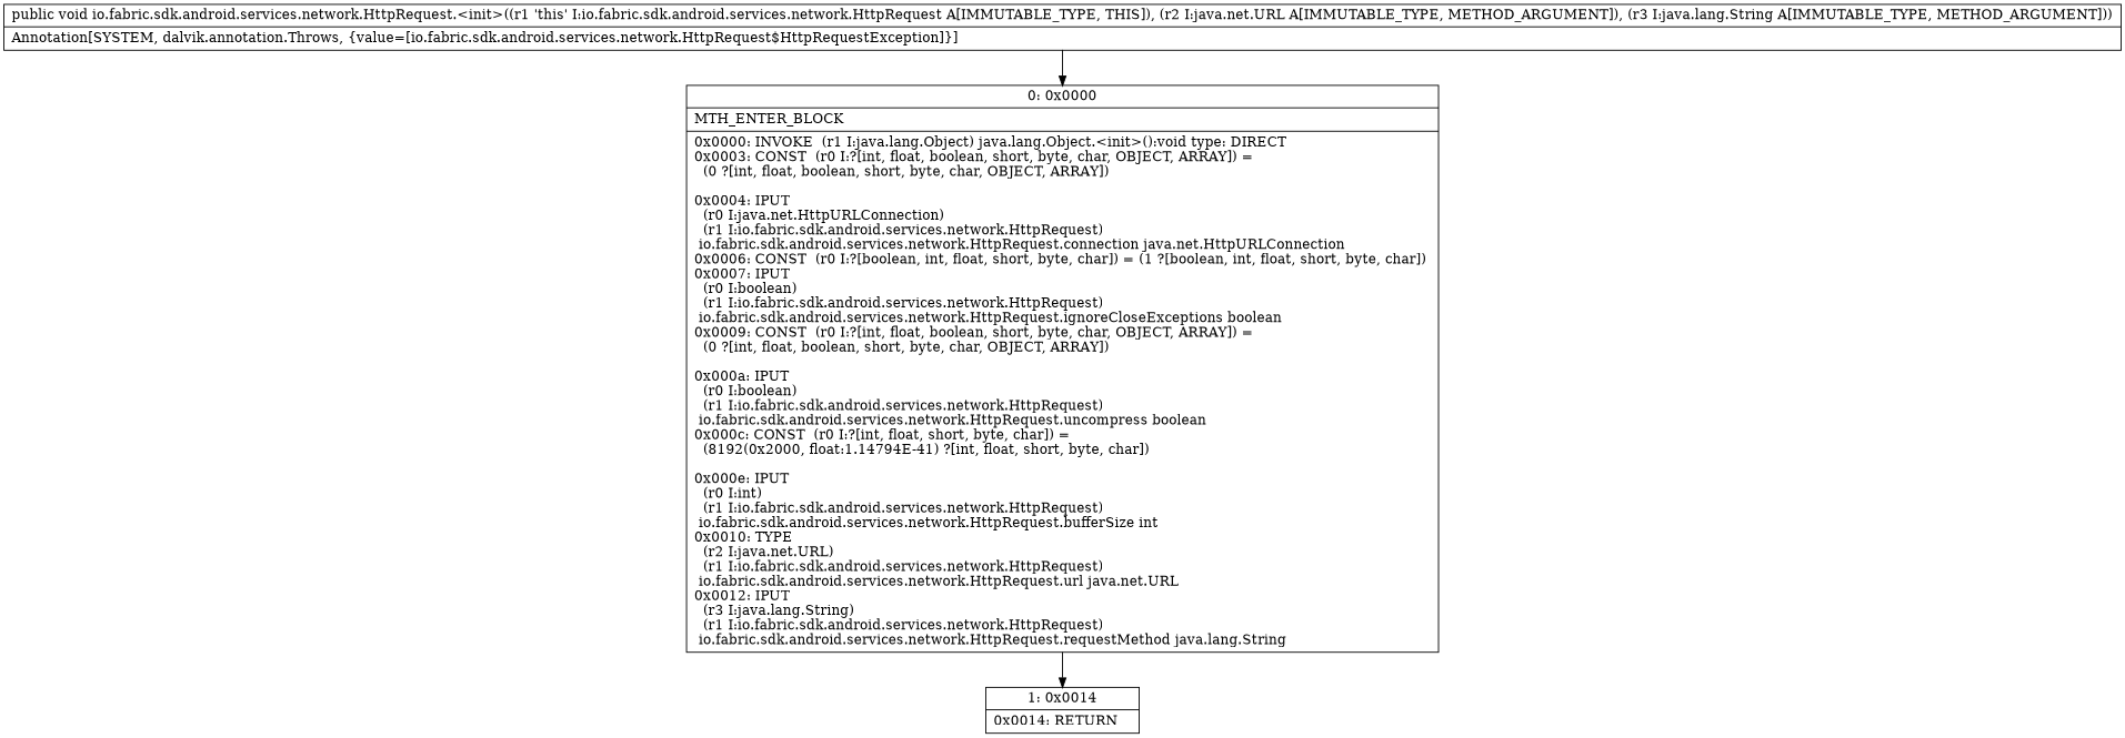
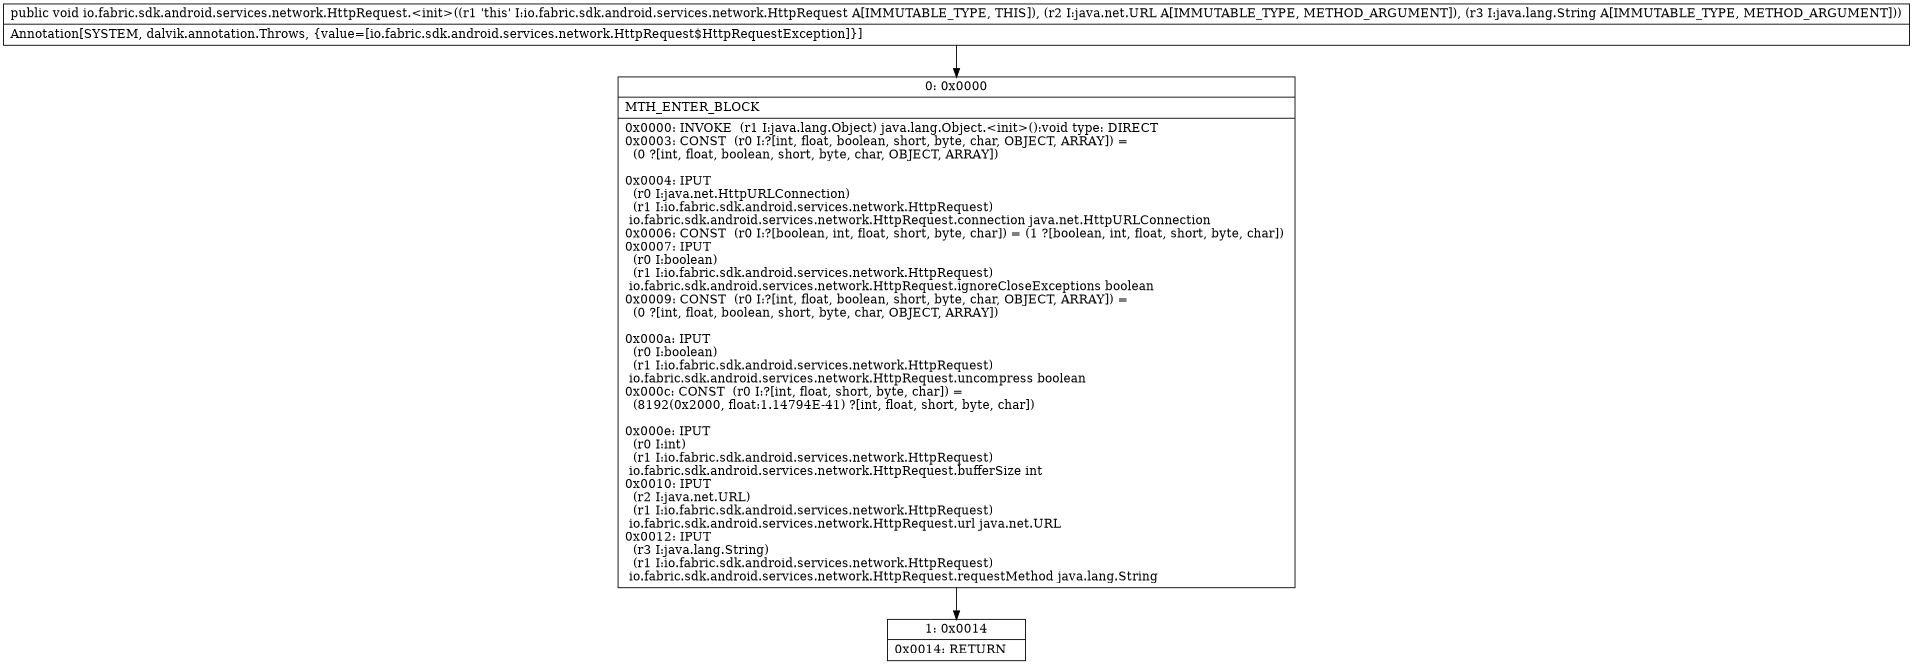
  digraph {
    node [shape=record]
-   n1 [label="{0\:\ 0x0000|MTH_ENTER_BLOCK\l|0x0000: INVOKE  (r1 I:java.lang.Object) java.lang.Object.\<init\>():void type: DIRECT \l0x0003: CONST  (r0 I:?[int, float, boolean, short, byte, char, OBJECT, ARRAY]) = \l  (0 ?[int, float, boolean, short, byte, char, OBJECT, ARRAY])\l \l0x0004: IPUT  \l  (r0 I:java.net.HttpURLConnection)\l  (r1 I:io.fabric.sdk.android.services.network.HttpRequest)\l io.fabric.sdk.android.services.network.HttpRequest.connection java.net.HttpURLConnection \l0x0006: CONST  (r0 I:?[boolean, int, float, short, byte, char]) = (1 ?[boolean, int, float, short, byte, char]) \l0x0007: IPUT  \l  (r0 I:boolean)\l  (r1 I:io.fabric.sdk.android.services.network.HttpRequest)\l io.fabric.sdk.android.services.network.HttpRequest.ignoreCloseExceptions boolean \l0x0009: CONST  (r0 I:?[int, float, boolean, short, byte, char, OBJECT, ARRAY]) = \l  (0 ?[int, float, boolean, short, byte, char, OBJECT, ARRAY])\l \l0x000a: IPUT  \l  (r0 I:boolean)\l  (r1 I:io.fabric.sdk.android.services.network.HttpRequest)\l io.fabric.sdk.android.services.network.HttpRequest.uncompress boolean \l0x000c: CONST  (r0 I:?[int, float, short, byte, char]) = \l  (8192(0x2000, float:1.14794E\-41) ?[int, float, short, byte, char])\l \l0x000e: IPUT  \l  (r0 I:int)\l  (r1 I:io.fabric.sdk.android.services.network.HttpRequest)\l io.fabric.sdk.android.services.network.HttpRequest.bufferSize int \l0x0010: TYPE  \l  (r2 I:java.net.URL)\l  (r1 I:io.fabric.sdk.android.services.network.HttpRequest)\l io.fabric.sdk.android.services.network.HttpRequest.url java.net.URL \l0x0012: IPUT  \l  (r3 I:java.lang.String)\l  (r1 I:io.fabric.sdk.android.services.network.HttpRequest)\l io.fabric.sdk.android.services.network.HttpRequest.requestMethod java.lang.String \l}"]
+   n1 [label="{0\:\ 0x0000|MTH_ENTER_BLOCK\l|0x0000: INVOKE  (r1 I:java.lang.Object) java.lang.Object.\<init\>():void type: DIRECT \l0x0003: CONST  (r0 I:?[int, float, boolean, short, byte, char, OBJECT, ARRAY]) = \l  (0 ?[int, float, boolean, short, byte, char, OBJECT, ARRAY])\l \l0x0004: IPUT  \l  (r0 I:java.net.HttpURLConnection)\l  (r1 I:io.fabric.sdk.android.services.network.HttpRequest)\l io.fabric.sdk.android.services.network.HttpRequest.connection java.net.HttpURLConnection \l0x0006: CONST  (r0 I:?[boolean, int, float, short, byte, char]) = (1 ?[boolean, int, float, short, byte, char]) \l0x0007: IPUT  \l  (r0 I:boolean)\l  (r1 I:io.fabric.sdk.android.services.network.HttpRequest)\l io.fabric.sdk.android.services.network.HttpRequest.ignoreCloseExceptions boolean \l0x0009: CONST  (r0 I:?[int, float, boolean, short, byte, char, OBJECT, ARRAY]) = \l  (0 ?[int, float, boolean, short, byte, char, OBJECT, ARRAY])\l \l0x000a: IPUT  \l  (r0 I:boolean)\l  (r1 I:io.fabric.sdk.android.services.network.HttpRequest)\l io.fabric.sdk.android.services.network.HttpRequest.uncompress boolean \l0x000c: CONST  (r0 I:?[int, float, short, byte, char]) = \l  (8192(0x2000, float:1.14794E\-41) ?[int, float, short, byte, char])\l \l0x000e: IPUT  \l  (r0 I:int)\l  (r1 I:io.fabric.sdk.android.services.network.HttpRequest)\l io.fabric.sdk.android.services.network.HttpRequest.bufferSize int \l0x0010: IPUT  \l  (r2 I:java.net.URL)\l  (r1 I:io.fabric.sdk.android.services.network.HttpRequest)\l io.fabric.sdk.android.services.network.HttpRequest.url java.net.URL \l0x0012: IPUT  \l  (r3 I:java.lang.String)\l  (r1 I:io.fabric.sdk.android.services.network.HttpRequest)\l io.fabric.sdk.android.services.network.HttpRequest.requestMethod java.lang.String \l}"]
    n2 [label="{1\:\ 0x0014|0x0014: RETURN   \l}"]
    n3 [label="{public void io.fabric.sdk.android.services.network.HttpRequest.\<init\>((r1 'this' I:io.fabric.sdk.android.services.network.HttpRequest A[IMMUTABLE_TYPE, THIS]), (r2 I:java.net.URL A[IMMUTABLE_TYPE, METHOD_ARGUMENT]), (r3 I:java.lang.String A[IMMUTABLE_TYPE, METHOD_ARGUMENT]))  | Annotation[SYSTEM, dalvik.annotation.Throws, \{value=[io.fabric.sdk.android.services.network.HttpRequest$HttpRequestException]\}]\l}"]
    n1 -> n2
    n3 -> n1
  }
